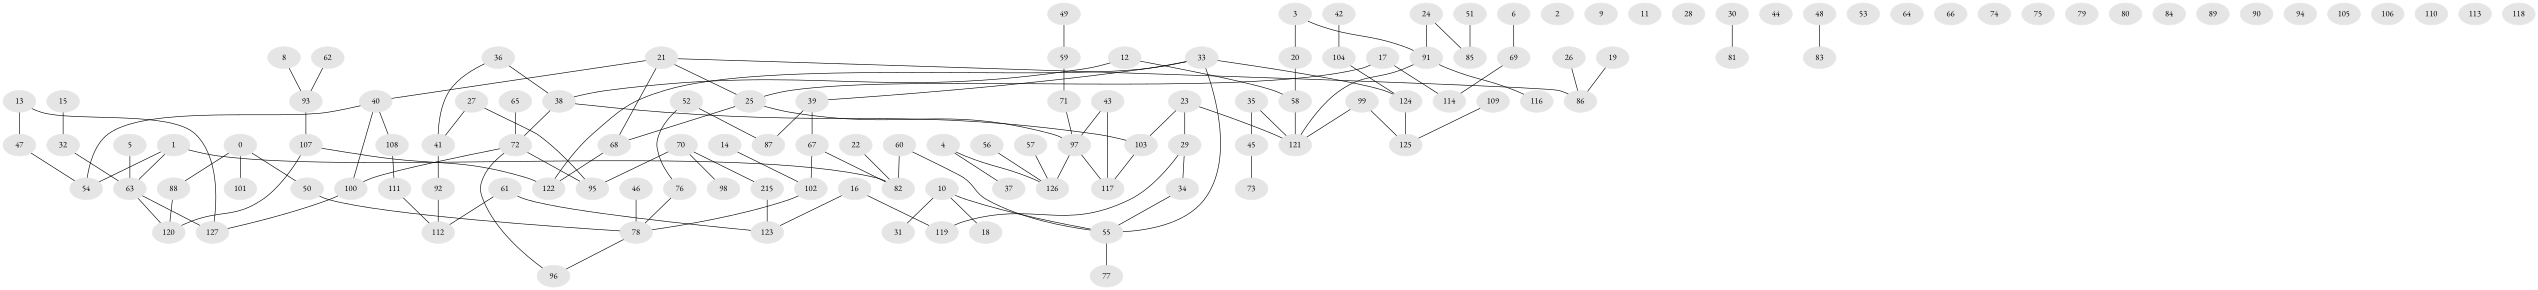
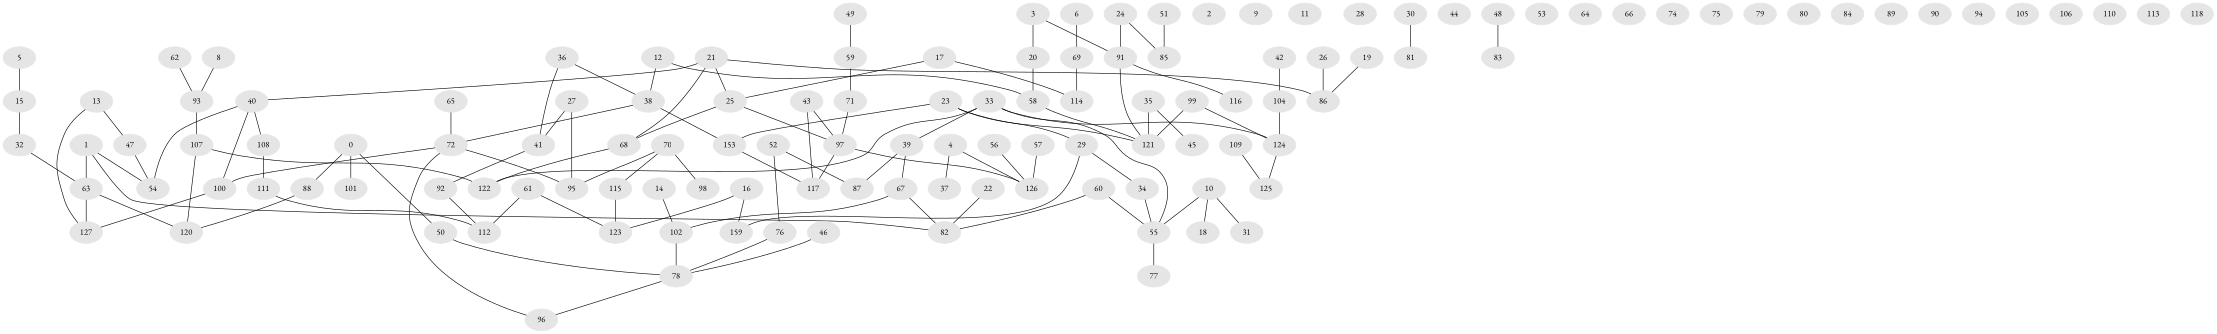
  graph {
    fontname="EB Garamond"
    node [color=gray90 fontname="EB Garamond" style=filled]
    edge [fontname="EB Garamond"]
    1
    54
    63
    82
    127
    120
    2
    3
    20
    91
    58
    121
    116
    4
    37
    126
    5
    15
    32
    6
    69
    114
    n23 [label=0]
    50
    88
    101
    78
    8
    93
    107
    9
    10
    18
    31
    55
    77
    11
    12
    38
-   103
+   103 [label=153]
    72
    13
    47
    14
    102
    16
-   119
+   119 [label=159]
    123
    17
    25
    68
    97
    19
    86
    21
    40
    100
    108
    122
    22
    23
    29
    34
    117
    24
    85
    26
    27
    41
    95
    92
    28
    30
    81
    33
    39
    124
    67
    87
    125
    35
    45
-   73
    36
    96
    111
    112
    42
    104
    43
    44
    46
    48
    83
    49
    59
    71
    51
    52
    76
    53
    56
    57
    60
    61
    62
    64
    65
    66
    70
    98
-   115 [label=215]
+   115
    74
    75
    79
    80
    84
    89
    90
    94
    99
    105
    106
    109
    110
    113
    118
    1 -- 54
    1 -- 63
    1 -- 82
    63 -- 127
    63 -- 120
    3 -- 20
    3 -- 91
    20 -- 58
    91 -- 121
    91 -- 116
    58 -- 121
    4 -- 37
    4 -- 126
-   5 -- 63
+   5 -- 15
    15 -- 32
    32 -- 63
    6 -- 69
    69 -- 114
    n23 -- 50
    n23 -- 88
    n23 -- 101
    50 -- 78
    88 -- 120
    78 -- 96
    8 -- 93
    93 -- 107
    107 -- 120
    107 -- 122
    10 -- 18
    10 -- 31
    10 -- 55
    55 -- 77
    12 -- 58
    12 -- 38
    38 -- 103
    38 -- 72
    103 -- 117
    72 -- 100
    72 -- 95
    72 -- 96
    13 -- 127
    13 -- 47
    47 -- 54
    14 -- 102
    102 -- 78
    16 -- 119
    16 -- 123
    17 -- 114
    17 -- 25
    25 -- 68
    25 -- 97
    68 -- 122
    97 -- 126
    97 -- 117
    19 -- 86
    21 -- 25
    21 -- 68
    21 -- 86
    21 -- 40
    40 -- 54
    40 -- 100
    40 -- 108
    100 -- 127
    108 -- 111
    22 -- 82
    23 -- 121
    23 -- 103
    23 -- 29
    29 -- 119
    29 -- 34
    34 -- 55
    24 -- 91
    24 -- 85
    26 -- 86
    27 -- 41
    27 -- 95
    41 -- 92
    92 -- 112
    30 -- 81
    33 -- 55
    33 -- 122
    33 -- 39
    33 -- 124
    39 -- 67
    39 -- 87
    124 -- 125
    67 -- 82
    67 -- 102
    35 -- 121
    35 -- 45
-   45 -- 73
    36 -- 38
    36 -- 41
    111 -- 112
    42 -- 104
    104 -- 124
    43 -- 97
    43 -- 117
    46 -- 78
    48 -- 83
    49 -- 59
    59 -- 71
    71 -- 97
    51 -- 85
    52 -- 87
    52 -- 76
    76 -- 78
    56 -- 126
    57 -- 126
    60 -- 82
    60 -- 55
    61 -- 123
    61 -- 112
    62 -- 93
    65 -- 72
    70 -- 95
    70 -- 98
    70 -- 115
    115 -- 123
    99 -- 121
-   99 -- 125
+   99 -- 124
    109 -- 125
  }
